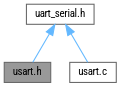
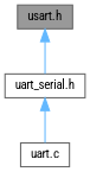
  digraph {
    fontname="Roboto Condensed"
    node [color=grey40 fillcolor=white fontname="Roboto Condensed" fontsize=10 shape=box style=filled]
    edge [color=steelblue1 dir=back fontname="Roboto Condensed" fontsize=10 labelfontname=FreeSans labelfontsize=10 style=solid]
    n1 [color=gray40 fillcolor=grey60 fontcolor=black height=0.2 label="usart.h" width=0.4]
    n2 [height=0.2 label="uart_serial.h" width=0.4]
-   n3 [height=0.2 label="usart.c" width=0.4]
-   n2 -> n1
+   n3 [height=0.2 label="uart.c" width=0.4]
+   n1 -> n2
    n2 -> n3
  }
